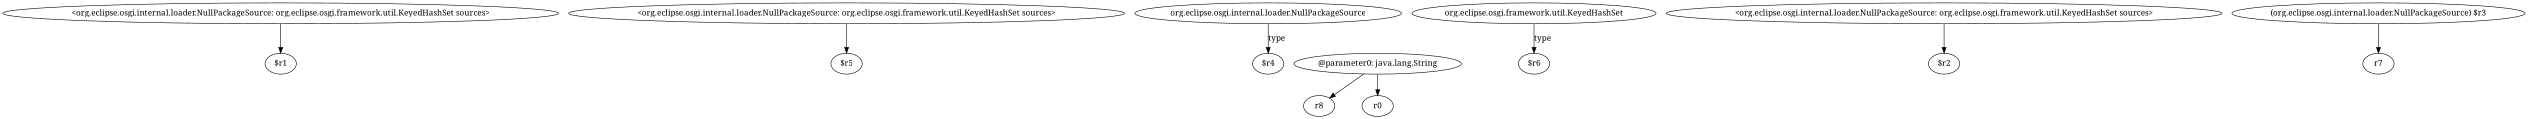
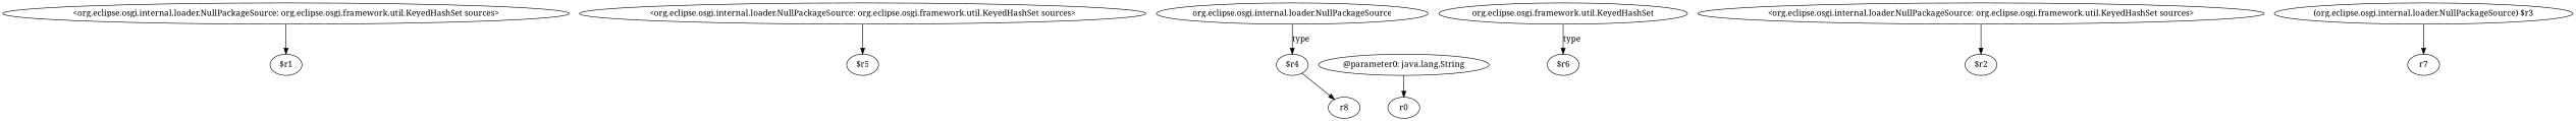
  digraph {
    fontname="Noto Serif"
    node [fontname="Noto Serif"]
    edge [fontname="Noto Serif"]
    n1 [label="<org.eclipse.osgi.internal.loader.NullPackageSource: org.eclipse.osgi.framework.util.KeyedHashSet sources>"]
    n2 [label="$r1"]
    n3 [label="<org.eclipse.osgi.internal.loader.NullPackageSource: org.eclipse.osgi.framework.util.KeyedHashSet sources>"]
    n4 [label="$r5"]
    n5 [label="org.eclipse.osgi.internal.loader.NullPackageSource"]
    n6 [label="$r4"]
    n7 [label=r8]
    n8 [label="@parameter0: java.lang.String"]
    n9 [label=r0]
    n10 [label="org.eclipse.osgi.framework.util.KeyedHashSet"]
    n11 [label="$r6"]
    n12 [label="<org.eclipse.osgi.internal.loader.NullPackageSource: org.eclipse.osgi.framework.util.KeyedHashSet sources>"]
    n13 [label="$r2"]
    n14 [label="(org.eclipse.osgi.internal.loader.NullPackageSource) $r3"]
    n15 [label=r7]
    n1 -> n2
    n3 -> n4
    n5 -> n6 [label=type]
-   n8 -> n7
+   n6 -> n7
    n8 -> n9
    n10 -> n11 [label=type]
    n12 -> n13
    n14 -> n15
  }
